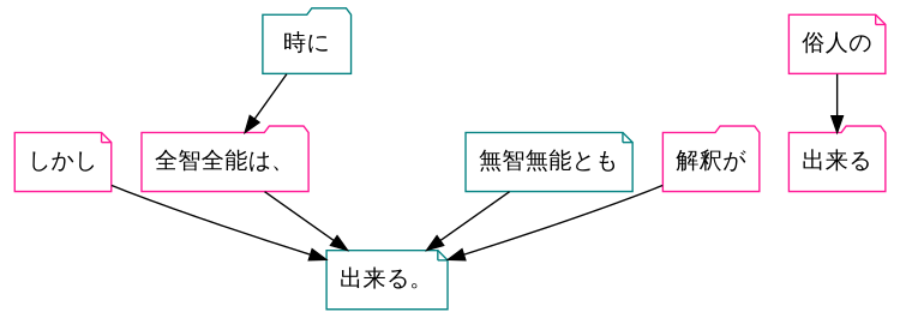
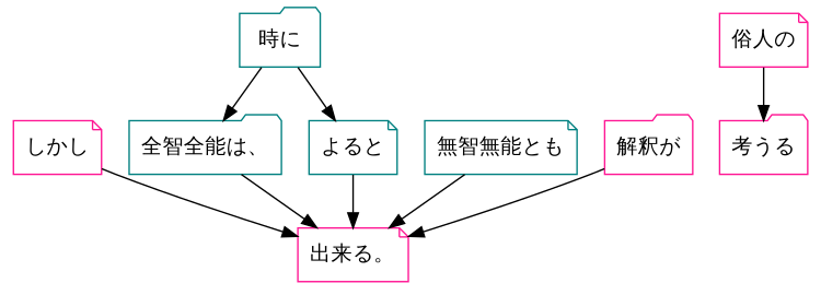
  digraph {
    node [color=deeppink shape=note]
    n1 [label="しかし"]
-   n2 [color=teal label="出来る。"]
+   n2 [label="出来る。"]
    n3 [label="俗人の"]
-   n4 [label="出来る" shape=folder]
-   n5 [label="全智全能は、" shape=folder]
+   n4 [label="考うる" shape=folder]
+   n5 [color=teal label="全智全能は、" shape=folder]
    n6 [color=teal label="時に" shape=folder]
+   n7 [color=teal label="よると"]
    n8 [color=teal label="無智無能とも"]
    n9 [label="解釈が" shape=folder]
    n1 -> n2
    n3 -> n4
    n5 -> n2
    n6 -> n5
+   n6 -> n7
+   n7 -> n2
    n8 -> n2
    n9 -> n2
  }
